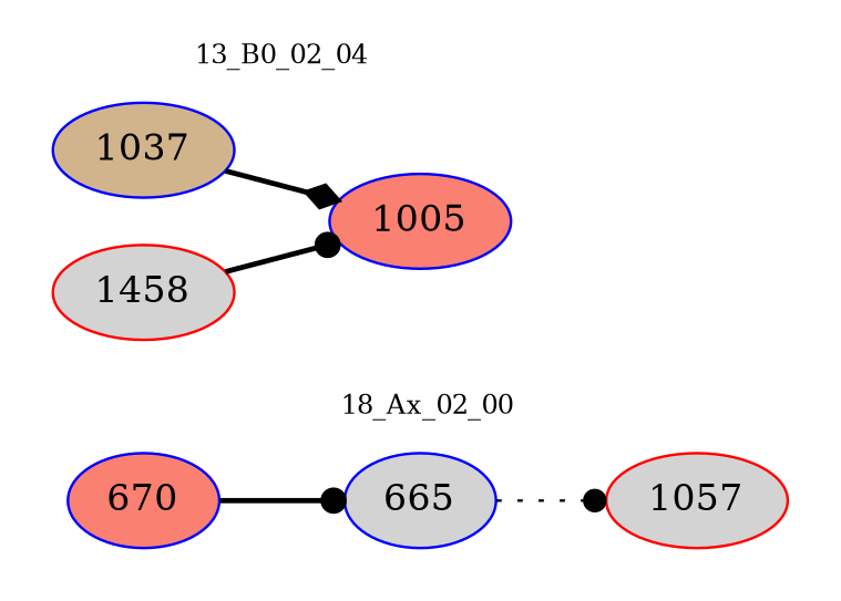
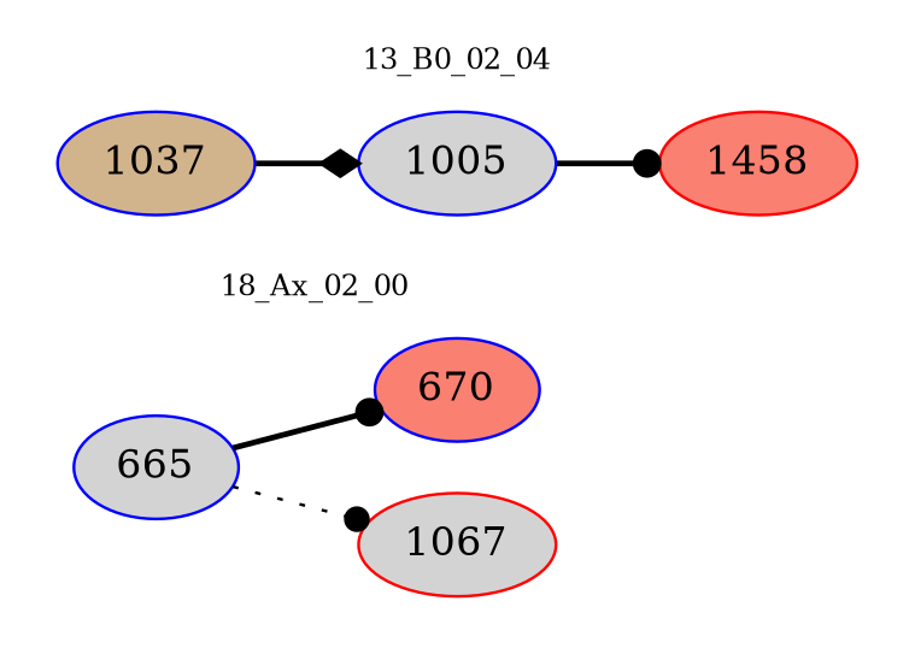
  digraph {
    rankdir=LR
    node [color=blue fillcolor=lightgrey style=filled]
    edge [arrowhead=dot color=black style=bold]
    n1 [label=665]
-   n2 [color=red label=1057]
+   n2 [color=red label=1067]
    n3 [fillcolor=salmon label=670]
-   n4 [fillcolor=salmon label=1005]
+   n4 [label=1005]
    n5 [fillcolor=tan label=1037]
-   n6 [color=red label=1458]
+   n6 [color=red fillcolor=salmon label=1458]
    subgraph cluster_1 {
      color=white
      fontsize=10
      label="18_Ax_02_00"
      n1
      n2
      n3
    }
    subgraph cluster_2 {
      color=white
      fontsize=10
      label="13_B0_02_04"
      n4
      n5
      n6
    }
    n1 -> n2 [style=dotted]
-   n3 -> n1
-   n6 -> n4
+   n1 -> n3
+   n4 -> n6
    n5 -> n4 [arrowhead=diamond]
  }
